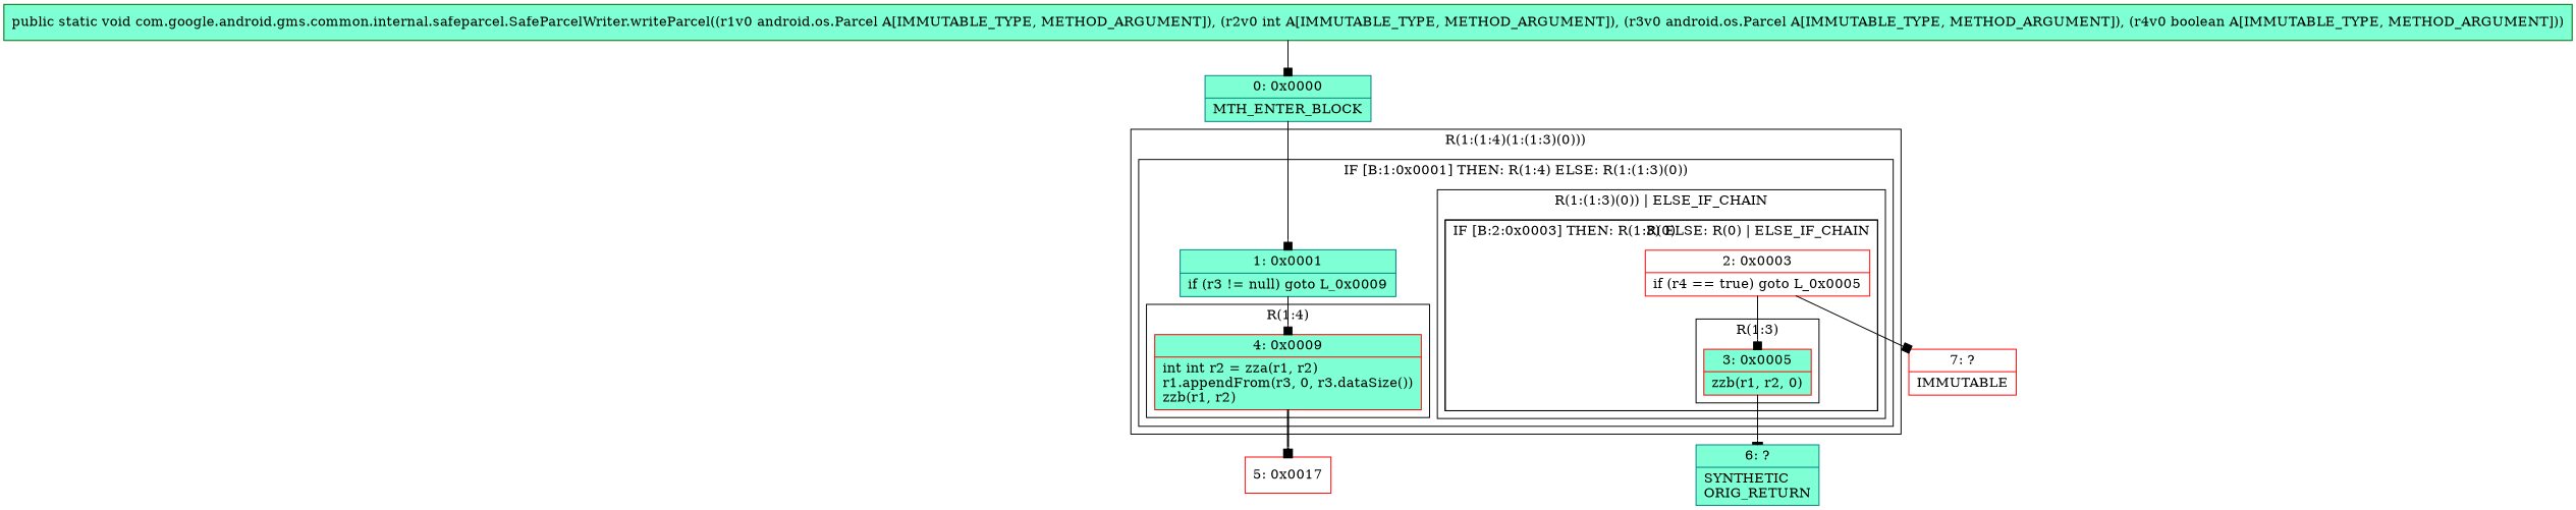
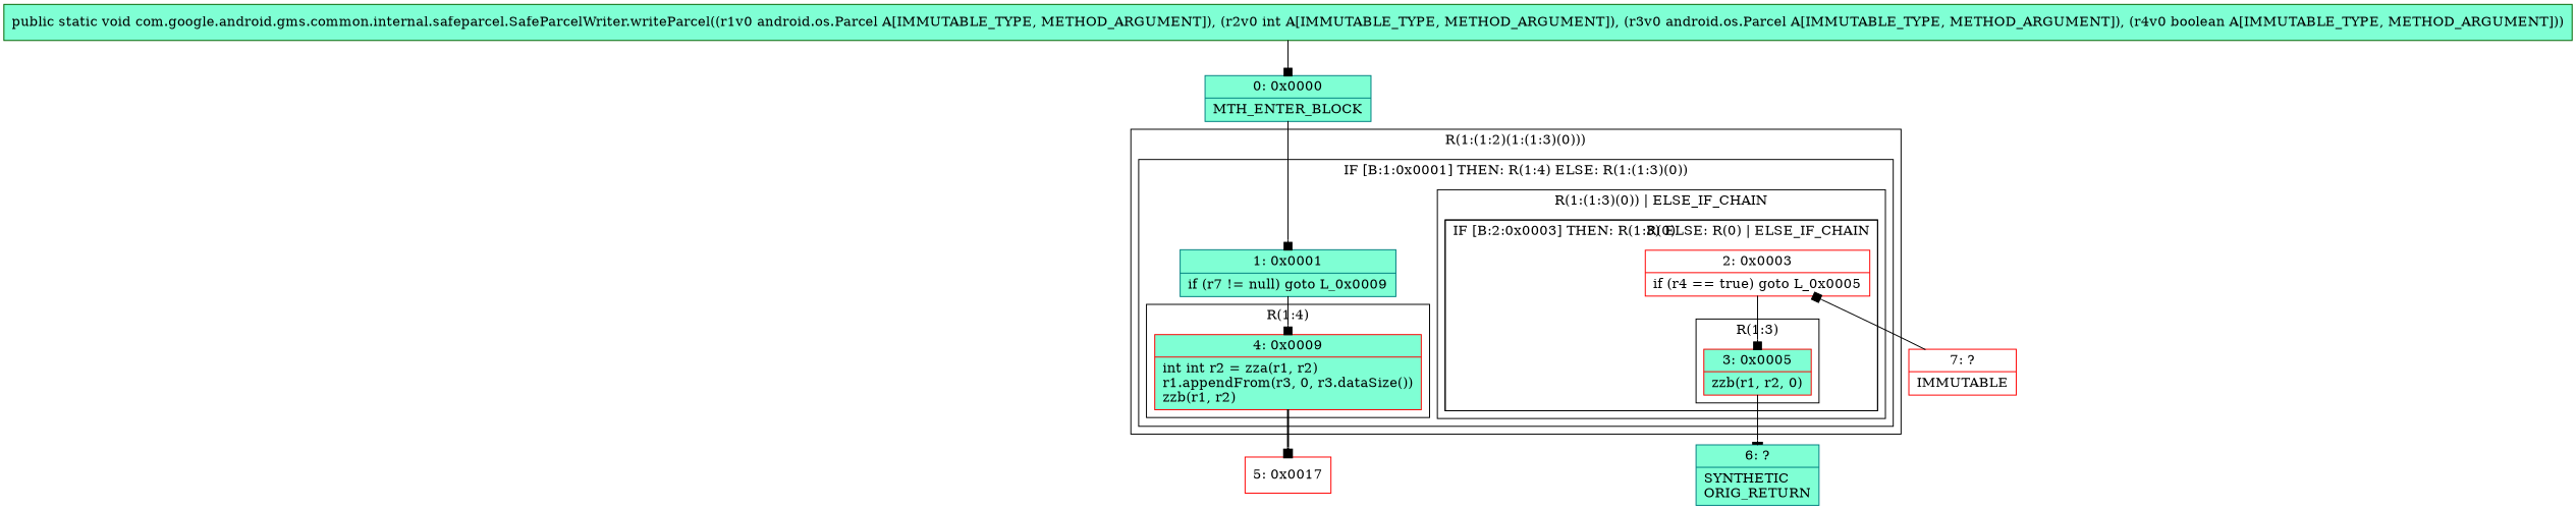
  digraph {
    fontname="DejaVu Serif"
    node [color=red fillcolor=aquamarine fontname="DejaVu Serif" shape=record style=filled]
    edge [arrowhead=box fontname="DejaVu Serif" style=solid]
    n1 [label="{4\:\ 0x0009|int int r2 = zza(r1, r2)\lr1.appendFrom(r3, 0, r3.dataSize())\lzzb(r1, r2)\l}"]
    n2 [label="{3\:\ 0x0005|zzb(r1, r2, 0)\l}"]
    n3 [fillcolor=white label="{2\:\ 0x0003|if (r4 == true) goto L_0x0005\l}"]
-   n4 [color=teal label="{1\:\ 0x0001|if (r3 != null) goto L_0x0009\l}"]
+   n4 [color=teal label="{1\:\ 0x0001|if (r7 != null) goto L_0x0009\l}"]
    n5 [fillcolor=white label="{5\:\ 0x0017}"]
    n6 [color=teal label="{6\:\ ?|SYNTHETIC\lORIG_RETURN\l}"]
    n7 [fillcolor=white label="{7\:\ ?|IMMUTABLE\l}"]
    n8 [color=teal label="{0\:\ 0x0000|MTH_ENTER_BLOCK\l}"]
    n9 [color=darkgreen label="{public static void com.google.android.gms.common.internal.safeparcel.SafeParcelWriter.writeParcel((r1v0 android.os.Parcel A[IMMUTABLE_TYPE, METHOD_ARGUMENT]), (r2v0 int A[IMMUTABLE_TYPE, METHOD_ARGUMENT]), (r3v0 android.os.Parcel A[IMMUTABLE_TYPE, METHOD_ARGUMENT]), (r4v0 boolean A[IMMUTABLE_TYPE, METHOD_ARGUMENT])) }"]
    subgraph cluster_1 {
-     label="R(1:(1:4)(1:(1:3)(0)))"
+     label="R(1:(1:2)(1:(1:3)(0)))"
      subgraph cluster_2 {
        label="IF [B:1:0x0001] THEN: R(1:4) ELSE: R(1:(1:3)(0))"
        n4
        subgraph cluster_3 {
          label="R(1:4)"
          n1
        }
        subgraph cluster_4 {
          label="R(1:(1:3)(0)) | ELSE_IF_CHAIN\l"
          subgraph cluster_5 {
            label="IF [B:2:0x0003] THEN: R(1:3) ELSE: R(0) | ELSE_IF_CHAIN\l"
            n3
            subgraph cluster_6 {
              label="R(1:3)"
              n2
            }
            subgraph cluster_7 {
              label="R(0)"
            }
          }
        }
      }
    }
    n1 -> n5 [style=bold]
    n2 -> n6 [arrowhead=tee]
    n3 -> n2
-   n3 -> n7
+   n7 -> n3
    n4 -> n1
    n8 -> n4
    n9 -> n8
  }
